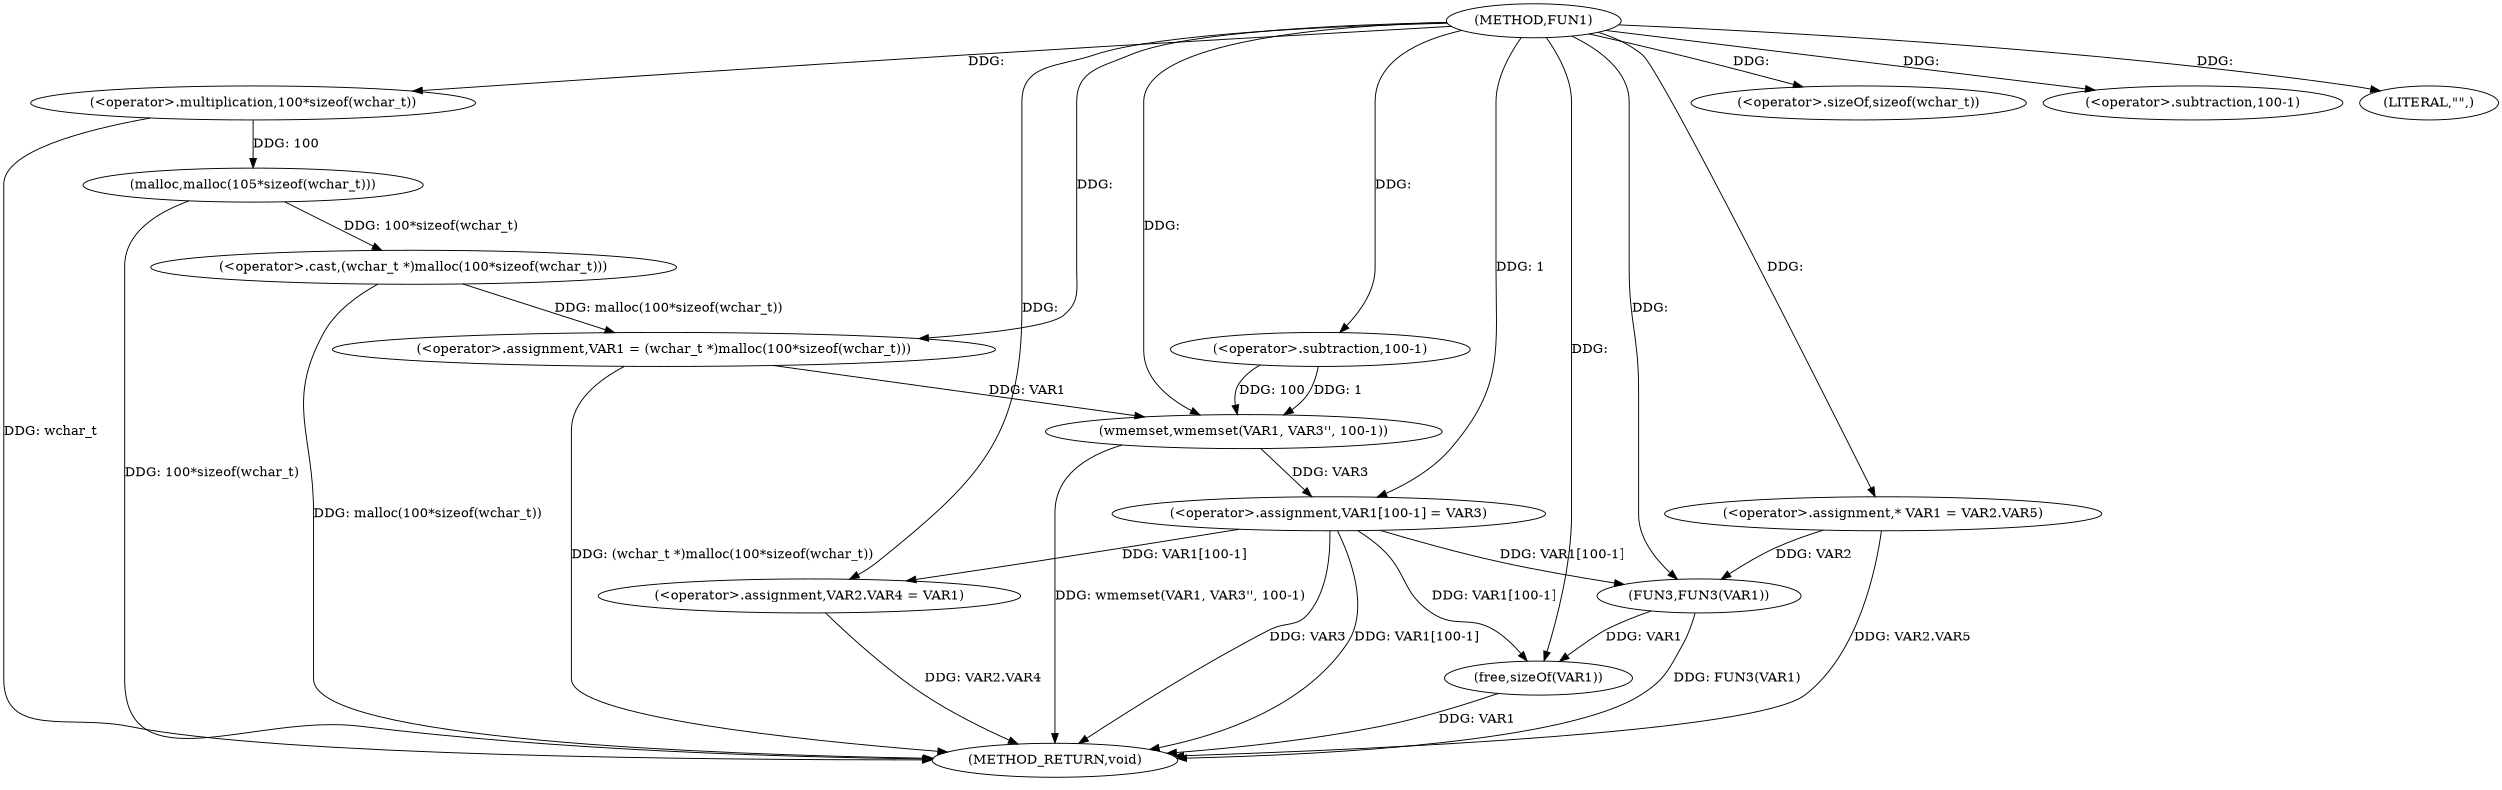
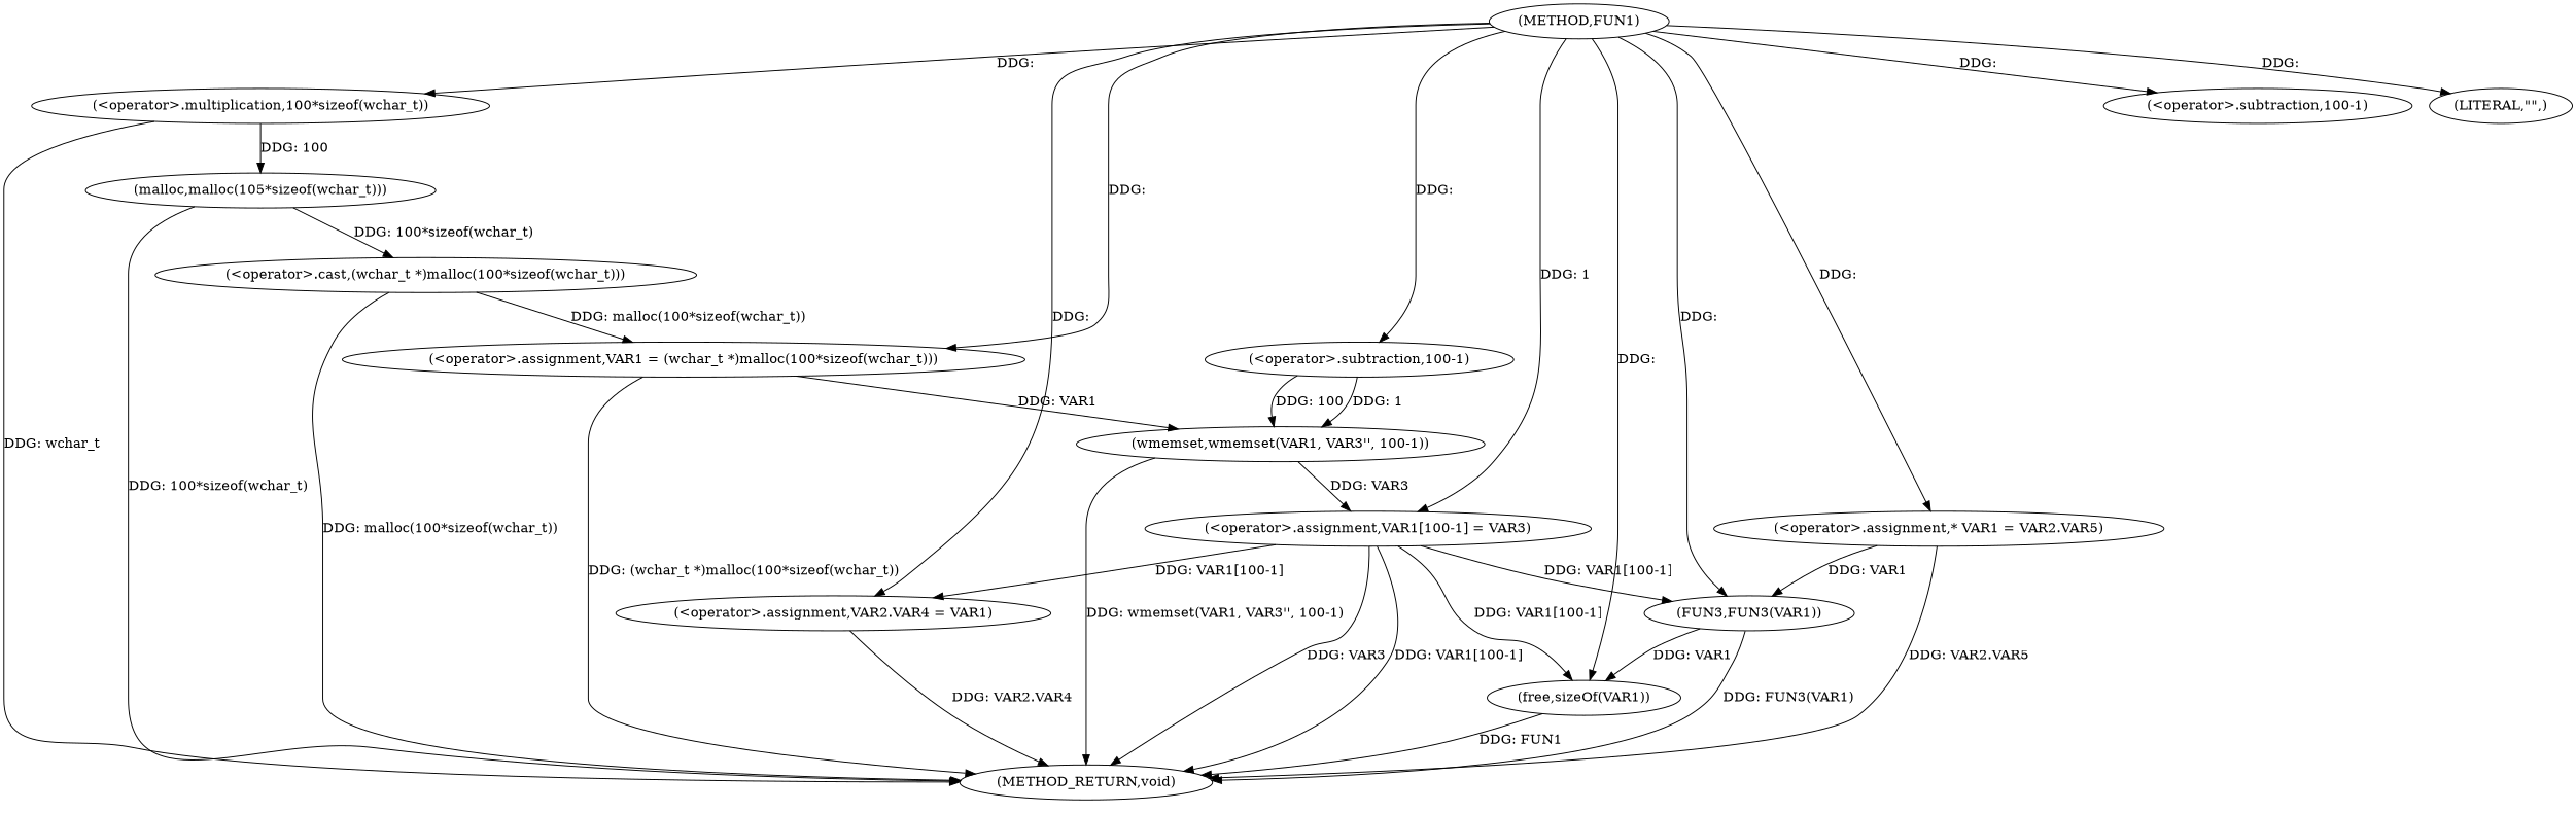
  digraph {
    n1 [label="(METHOD,FUN1)"]
    n2 [label="(<operator>.assignment,VAR1 = (wchar_t *)malloc(100*sizeof(wchar_t)))"]
    n3 [label="(<operator>.multiplication,100*sizeof(wchar_t))"]
-   n4 [label="(<operator>.sizeOf,sizeof(wchar_t))"]
    n5 [label="(wmemset,wmemset(VAR1, VAR3'', 100-1))"]
    n6 [label="(<operator>.subtraction,100-1)"]
    n7 [label="(<operator>.assignment,VAR1[100-1] = VAR3)"]
    n8 [label="(<operator>.subtraction,100-1)"]
    n9 [label="(<operator>.assignment,VAR2.VAR4 = VAR1)"]
    n10 [label="(<operator>.assignment,* VAR1 = VAR2.VAR5)"]
    n11 [label="(LITERAL,\"\",)"]
    n12 [label="(FUN3,FUN3(VAR1))"]
    n13 [label="(free,sizeOf(VAR1))"]
    n14 [label="(METHOD_RETURN,void)"]
    n15 [label="(malloc,malloc(105*sizeof(wchar_t)))"]
    n16 [label="(<operator>.cast,(wchar_t *)malloc(100*sizeof(wchar_t)))"]
    n1 -> n2 [label="DDG: "]
    n1 -> n3 [label="DDG: "]
-   n1 -> n4 [label="DDG: "]
-   n1 -> n5 [label="DDG: "]
    n1 -> n6 [label="DDG: "]
    n1 -> n7 [label="DDG: 1"]
    n1 -> n8 [label="DDG: "]
    n1 -> n9 [label="DDG: "]
    n1 -> n10 [label="DDG: "]
    n1 -> n11 [label="DDG: "]
    n1 -> n12 [label="DDG: "]
    n1 -> n13 [label="DDG: "]
    n2 -> n5 [label="DDG: VAR1"]
    n2 -> n14 [label="DDG: (wchar_t *)malloc(100*sizeof(wchar_t))"]
    n3 -> n14 [label="DDG: wchar_t"]
    n3 -> n15 [label="DDG: 100"]
    n5 -> n7 [label="DDG: VAR3"]
    n5 -> n14 [label="DDG: wmemset(VAR1, VAR3'', 100-1)"]
    n6 -> n5 [label="DDG: 100"]
    n6 -> n5 [label="DDG: 1"]
    n7 -> n9 [label="DDG: VAR1[100-1]"]
    n7 -> n12 [label="DDG: VAR1[100-1]"]
    n7 -> n13 [label="DDG: VAR1[100-1]"]
    n7 -> n14 [label="DDG: VAR3"]
    n7 -> n14 [label="DDG: VAR1[100-1]"]
    n9 -> n14 [label="DDG: VAR2.VAR4"]
-   n10 -> n12 [label="DDG: VAR2"]
+   n10 -> n12 [label="DDG: VAR1"]
    n10 -> n14 [label="DDG: VAR2.VAR5"]
    n12 -> n13 [label="DDG: VAR1"]
    n12 -> n14 [label="DDG: FUN3(VAR1)"]
-   n13 -> n14 [label="DDG: VAR1"]
+   n13 -> n14 [label="DDG: FUN1"]
    n15 -> n14 [label="DDG: 100*sizeof(wchar_t)"]
    n15 -> n16 [label="DDG: 100*sizeof(wchar_t)"]
    n16 -> n2 [label="DDG: malloc(100*sizeof(wchar_t))"]
    n16 -> n14 [label="DDG: malloc(100*sizeof(wchar_t))"]
  }
